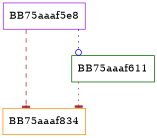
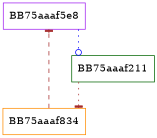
  digraph {
    splines=ortho
    node [shape=box]
    edge [arrowhead=tee color=brown style=dotted]
    BB75aaaf5e8 [color=purple]
    n2 [color=darkorange label=BB75aaaf834]
-   BB75aaaf611 [color=darkgreen]
-   BB75aaaf5e8 -> n2 [style=dashed]
+   BB75aaaf611 [color=darkgreen label=BB75aaaf211]
+   n2 -> BB75aaaf5e8 [style=dashed]
    BB75aaaf5e8 -> BB75aaaf611 [arrowhead=odot color=blue]
    BB75aaaf611 -> n2
  }
